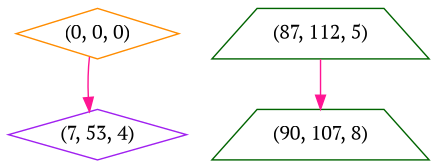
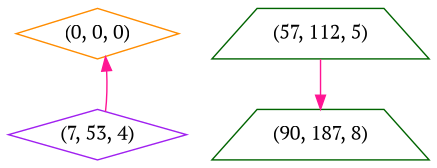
  digraph {
    fontname="PT Serif"
    node [color=darkgreen fontname="PT Serif" shape=diamond]
    edge [color=deeppink fontname="PT Serif" style=solid]
    "(0, 0, 0)" [color=darkorange]
    "(7, 53, 4)" [color=purple]
-   "(87, 112, 5)" [shape=trapezium]
-   "(90, 107, 8)" [shape=trapezium]
-   "(0, 0, 0)" -> "(7, 53, 4)"
+   "(87, 112, 5)" [shape=trapezium label="(57, 112, 5)"]
+   "(90, 107, 8)" [shape=trapezium label="(90, 187, 8)"]
+   "(7, 53, 4)" -> "(0, 0, 0)"
    "(87, 112, 5)" -> "(90, 107, 8)"
  }
